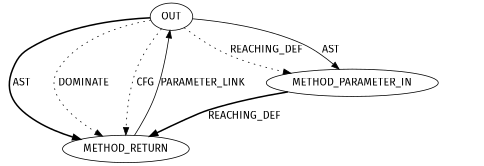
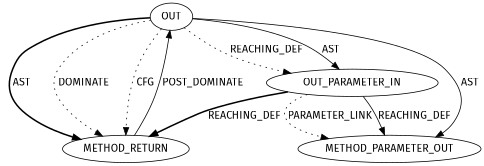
  digraph {
    fontname="Fira Sans"
    node [CODE=p1 NAME=p1 ORDER=1 fontname="Fira Sans" EVALUATION_STRATEGY=BY_VALUE TYPE_FULL_NAME=ANY]
    edge [fontname="Fira Sans" style=dotted]
    n1 [AST_PARENT_FULL_NAME="<global>" AST_PARENT_TYPE=NAMESPACE_BLOCK CODE="<empty>" FILENAME="<empty>" FULL_NAME=WARN_ON_ONCE IS_EXTERNAL=true NAME=WARN_ON_ONCE ORDER=0 label=OUT EVALUATION_STRATEGY="" TYPE_FULL_NAME=""]
    n2 [CODE=RET ORDER=2 label=METHOD_RETURN NAME=""]
-   n4 [INDEX=1 IS_VARIADIC=false label=METHOD_PARAMETER_IN]
+   n3 [INDEX=1 IS_VARIADIC=false label=METHOD_PARAMETER_OUT]
+   n4 [INDEX=1 IS_VARIADIC=false label=OUT_PARAMETER_IN]
    n1 -> n2 [label=AST style=bold]
    n1 -> n2 [label=DOMINATE]
    n1 -> n2 [label=CFG]
+   n1 -> n3 [label=AST style=solid]
    n1 -> n4 [label=REACHING_DEF]
    n1 -> n4 [label=AST style=solid]
-   n2 -> n1 [label=PARAMETER_LINK style=solid]
+   n2 -> n1 [label=POST_DOMINATE style=solid]
    n4 -> n2 [VARIABLE=p1 label=REACHING_DEF style=bold]
+   n4 -> n3 [label=PARAMETER_LINK]
+   n4 -> n3 [VARIABLE=p1 label=REACHING_DEF style=solid]
  }
